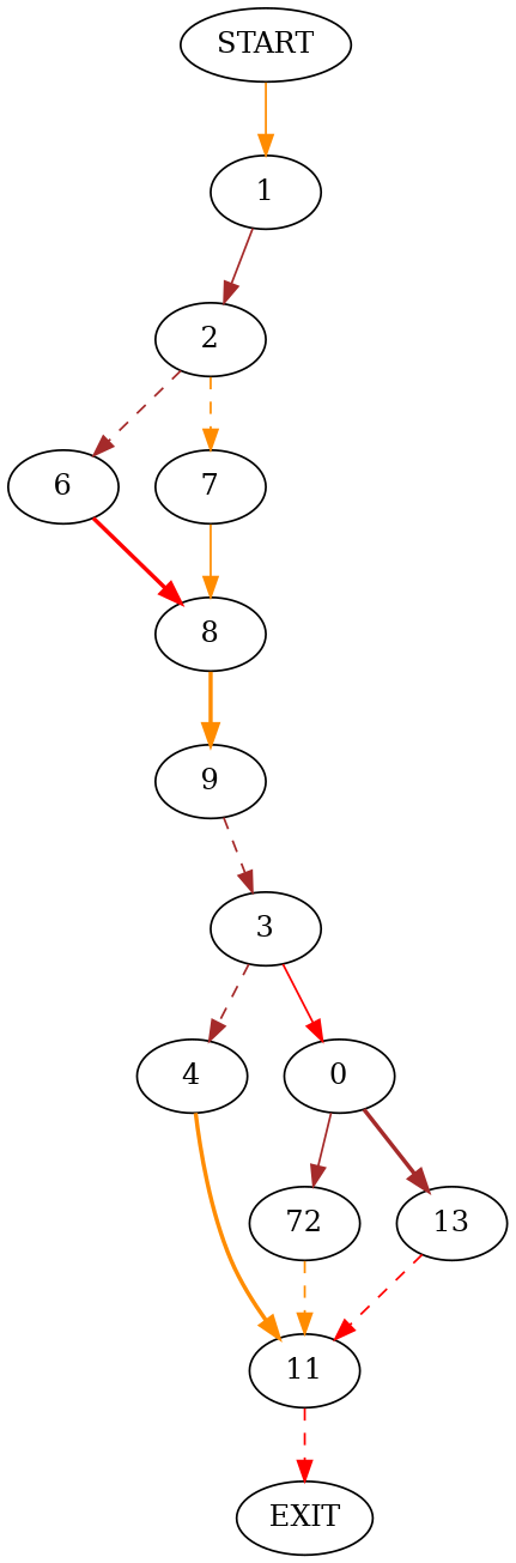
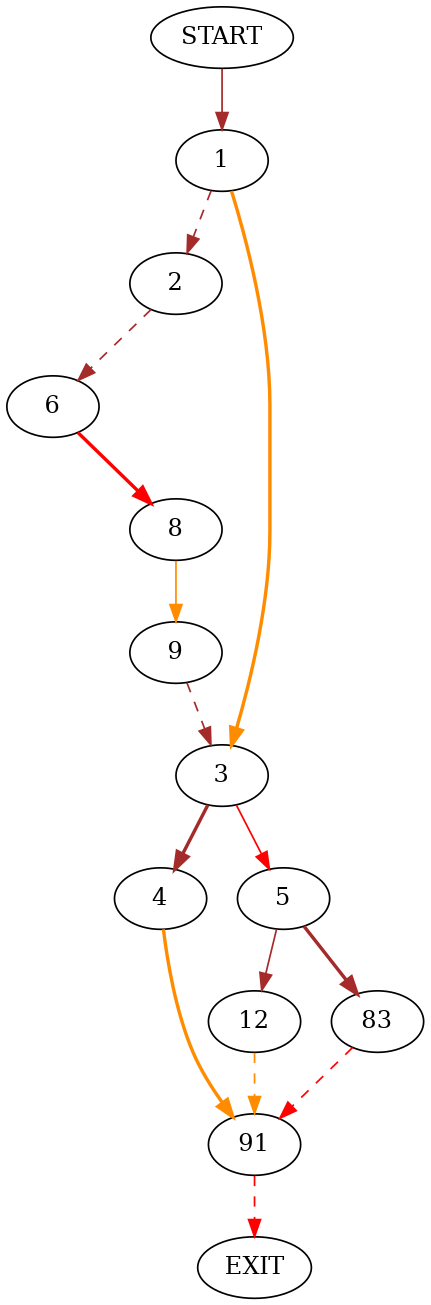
  digraph {
    edge [color=brown style=dashed]
    n1 [label=START]
    1
    2
    3
    n5 [label=EXIT]
    6
-   7
    4
-   5 [label=0]
+   5
    8
-   11
-   12 [label=72]
-   13
+   11 [label=91]
+   12
+   13 [label=83]
    9
-   n1 -> 1 [color=darkorange style=solid]
-   1 -> 2 [style=solid]
+   n1 -> 1 [style=solid]
+   1 -> 2
+   1 -> 3 [color=darkorange style=bold]
    2 -> 6
-   2 -> 7 [color=darkorange]
-   3 -> 4
+   3 -> 4 [style=bold]
    3 -> 5 [color=red style=solid]
    6 -> 8 [color=red style=bold]
-   7 -> 8 [color=darkorange style=solid]
    4 -> 11 [color=darkorange style=bold]
    5 -> 12 [style=solid]
    5 -> 13 [style=bold]
-   8 -> 9 [color=darkorange style=bold]
+   8 -> 9 [color=darkorange style=solid]
    11 -> n5 [color=red]
    12 -> 11 [color=darkorange]
    13 -> 11 [color=red]
    9 -> 3
  }
